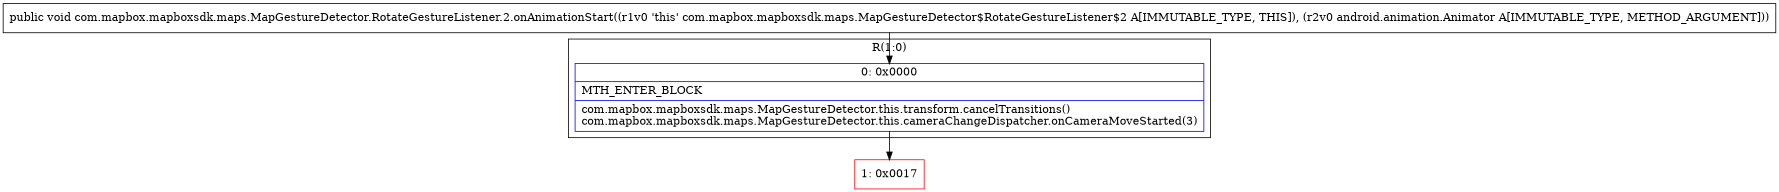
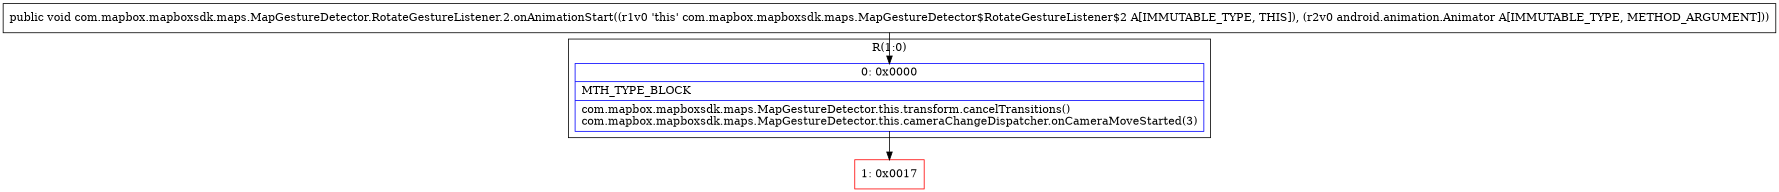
  digraph {
    node [shape=record]
-   n1 [color=blue label="{0\:\ 0x0000|MTH_ENTER_BLOCK\l|com.mapbox.mapboxsdk.maps.MapGestureDetector.this.transform.cancelTransitions()\lcom.mapbox.mapboxsdk.maps.MapGestureDetector.this.cameraChangeDispatcher.onCameraMoveStarted(3)\l}"]
+   n1 [color=blue label="{0\:\ 0x0000|MTH_TYPE_BLOCK\l|com.mapbox.mapboxsdk.maps.MapGestureDetector.this.transform.cancelTransitions()\lcom.mapbox.mapboxsdk.maps.MapGestureDetector.this.cameraChangeDispatcher.onCameraMoveStarted(3)\l}"]
    n2 [color=red label="{1\:\ 0x0017}"]
    n3 [label="{public void com.mapbox.mapboxsdk.maps.MapGestureDetector.RotateGestureListener.2.onAnimationStart((r1v0 'this' com.mapbox.mapboxsdk.maps.MapGestureDetector$RotateGestureListener$2 A[IMMUTABLE_TYPE, THIS]), (r2v0 android.animation.Animator A[IMMUTABLE_TYPE, METHOD_ARGUMENT])) }"]
    subgraph cluster_1 {
      label="R(1:0)"
      n1
    }
    n1 -> n2
    n3 -> n1
  }
